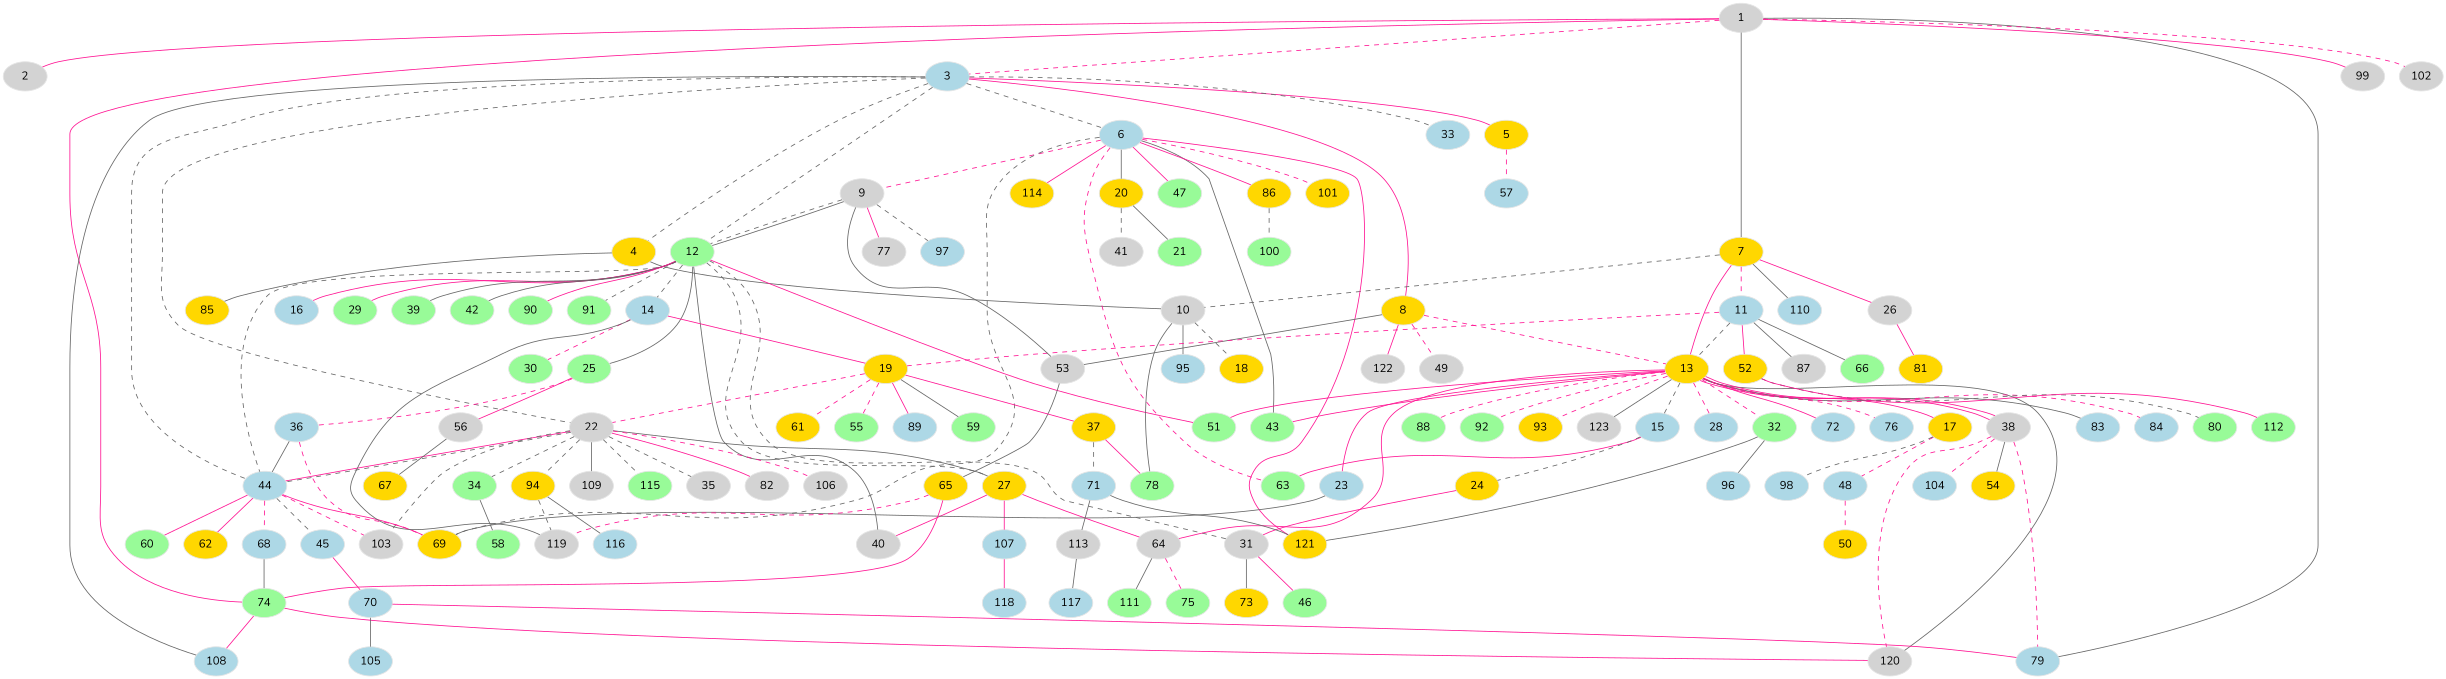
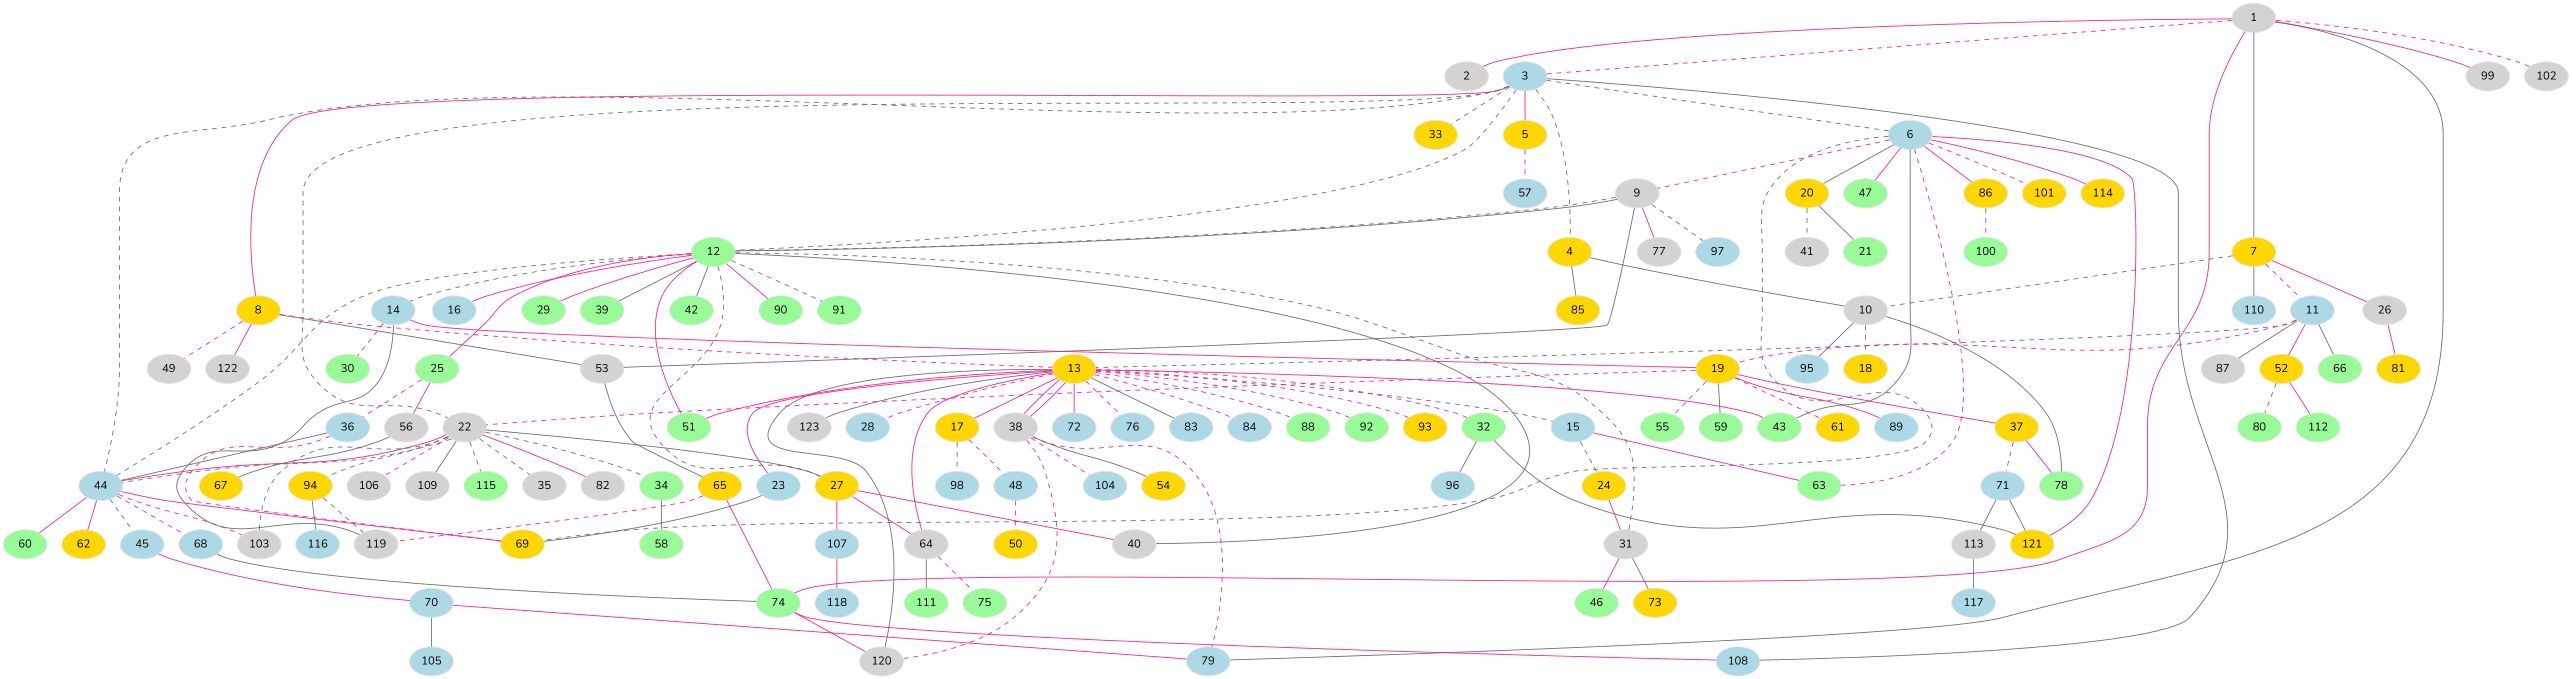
  graph {
    fontname=Nunito
    node [color=gray90 fillcolor=lightblue fontname=Nunito style=filled]
    edge [color=deeppink fontname=Nunito style=solid]
    1 [fillcolor=lightgrey]
    2 [fillcolor=lightgrey]
    3
    7 [fillcolor=gold]
    74 [fillcolor=palegreen]
    79
    99 [fillcolor=lightgrey]
    102 [fillcolor=lightgrey]
    4 [fillcolor=gold]
    5 [fillcolor=gold]
    6
    8 [fillcolor=gold]
    12 [fillcolor=palegreen]
    22 [fillcolor=lightgrey]
-   33
+   33 [fillcolor=gold]
    44
    108
    10 [fillcolor=lightgrey]
    11
    13 [fillcolor=gold]
    26 [fillcolor=lightgrey]
    110
    120 [fillcolor=lightgrey]
    85 [fillcolor=gold]
    57
    9 [fillcolor=lightgrey]
    20 [fillcolor=gold]
    43 [fillcolor=palegreen]
    47 [fillcolor=palegreen]
    63 [fillcolor=palegreen]
    69 [fillcolor=gold]
    86 [fillcolor=gold]
    101 [fillcolor=gold]
    114 [fillcolor=gold]
    121 [fillcolor=gold]
    49 [fillcolor=lightgrey]
    53 [fillcolor=lightgrey]
    122 [fillcolor=lightgrey]
    14
    16
    25 [fillcolor=palegreen]
    27 [fillcolor=gold]
    29 [fillcolor=palegreen]
    31 [fillcolor=lightgrey]
    39 [fillcolor=palegreen]
    40 [fillcolor=lightgrey]
    42 [fillcolor=palegreen]
    51 [fillcolor=palegreen]
    90 [fillcolor=palegreen]
    91 [fillcolor=palegreen]
    34 [fillcolor=palegreen]
    35 [fillcolor=lightgrey]
    82 [fillcolor=lightgrey]
    94 [fillcolor=gold]
    103 [fillcolor=lightgrey]
    106 [fillcolor=lightgrey]
    109 [fillcolor=lightgrey]
    115 [fillcolor=palegreen]
    45
    60 [fillcolor=palegreen]
    62 [fillcolor=gold]
    68
    18 [fillcolor=gold]
    78 [fillcolor=palegreen]
    95
    77 [fillcolor=lightgrey]
    97
    21 [fillcolor=palegreen]
    41 [fillcolor=lightgrey]
    100 [fillcolor=palegreen]
    19 [fillcolor=gold]
    52 [fillcolor=gold]
    66 [fillcolor=palegreen]
    87 [fillcolor=lightgrey]
    15
    17 [fillcolor=gold]
    23
    28
    32 [fillcolor=palegreen]
    38 [fillcolor=lightgrey]
    64 [fillcolor=lightgrey]
    72
    76
    83
    84
    88 [fillcolor=palegreen]
    92 [fillcolor=palegreen]
    93 [fillcolor=gold]
    123 [fillcolor=lightgrey]
    81 [fillcolor=gold]
    65 [fillcolor=gold]
    37 [fillcolor=gold]
    55 [fillcolor=palegreen]
    59 [fillcolor=palegreen]
    61 [fillcolor=gold]
    89
    80 [fillcolor=palegreen]
    112 [fillcolor=palegreen]
    30 [fillcolor=palegreen]
    119 [fillcolor=lightgrey]
    36
    56 [fillcolor=lightgrey]
    107
    46 [fillcolor=palegreen]
    73 [fillcolor=gold]
    24 [fillcolor=gold]
    48
    98
    96
    54 [fillcolor=gold]
    104
    75 [fillcolor=palegreen]
    111 [fillcolor=palegreen]
    50 [fillcolor=gold]
    71
    58 [fillcolor=palegreen]
    116
    67 [fillcolor=gold]
    118
    113 [fillcolor=lightgrey]
    70
    105
    117
    1 -- 2
    1 -- 3 [style=dashed]
    1 -- 7 [color=gray40]
    1 -- 74
    1 -- 79 [color=gray40]
    1 -- 99
    1 -- 102 [style=dashed]
    3 -- 4 [color=gray40 style=dashed]
    3 -- 5
    3 -- 6 [color=gray40 style=dashed]
    3 -- 8
    3 -- 12 [color=gray40 style=dashed]
    3 -- 22 [color=gray40 style=dashed]
    3 -- 33 [color=gray40 style=dashed]
    3 -- 44 [color=gray40 style=dashed]
    3 -- 108 [color=gray40]
    7 -- 10 [color=gray40 style=dashed]
    7 -- 11 [style=dashed]
-   7 -- 13
    7 -- 26
    7 -- 110 [color=gray40]
    74 -- 108
    74 -- 120
    4 -- 10 [color=gray40]
    4 -- 85 [color=gray40]
    5 -- 57 [style=dashed]
    6 -- 9 [style=dashed]
    6 -- 20 [color=gray40]
    6 -- 43 [color=gray40]
    6 -- 47
    6 -- 63 [style=dashed]
    6 -- 69 [color=gray40 style=dashed]
    6 -- 86
    6 -- 101 [style=dashed]
    6 -- 114
    6 -- 121
    8 -- 13 [style=dashed]
    8 -- 49 [style=dashed]
    8 -- 53 [color=gray40]
    8 -- 122
    12 -- 44 [color=gray40 style=dashed]
    12 -- 14 [color=gray40 style=dashed]
    12 -- 16
-   12 -- 25 [color=gray40]
+   12 -- 25
    12 -- 27 [color=gray40 style=dashed]
    12 -- 29
    12 -- 31 [color=gray40 style=dashed]
    12 -- 39 [color=gray40]
    12 -- 40 [color=gray40]
    12 -- 42 [color=gray40]
    12 -- 51
    12 -- 90
    12 -- 91 [color=gray40 style=dashed]
    22 -- 44
    22 -- 44 [color=gray40 style=dashed]
    22 -- 27 [color=gray40]
    22 -- 34 [color=gray40 style=dashed]
    22 -- 35 [color=gray40 style=dashed]
    22 -- 82
    22 -- 94 [color=gray40 style=dashed]
    22 -- 103 [color=gray40 style=dashed]
    22 -- 106 [style=dashed]
    22 -- 109 [color=gray40]
    22 -- 115 [color=gray40 style=dashed]
    44 -- 69
    44 -- 103 [style=dashed]
    44 -- 45 [color=gray40 style=dashed]
    44 -- 60
    44 -- 62
    44 -- 68 [style=dashed]
    10 -- 18 [color=gray40 style=dashed]
    10 -- 78 [color=gray40]
    10 -- 95 [color=gray40]
    11 -- 13 [color=gray40 style=dashed]
    11 -- 19 [style=dashed]
    11 -- 52
    11 -- 66 [color=gray40]
    11 -- 87 [color=gray40]
    13 -- 120 [color=gray40]
    13 -- 43
    13 -- 51
    13 -- 15 [color=gray40 style=dashed]
    13 -- 17
    13 -- 23
    13 -- 28 [style=dashed]
    13 -- 32 [style=dashed]
    13 -- 38
    13 -- 38
    13 -- 64
    13 -- 72
    13 -- 76 [style=dashed]
    13 -- 83 [color=gray40]
    13 -- 84 [style=dashed]
    13 -- 88 [style=dashed]
    13 -- 92 [style=dashed]
    13 -- 93 [style=dashed]
    13 -- 123 [color=gray40]
    26 -- 81
    9 -- 12 [color=gray40 style=dashed]
    9 -- 12 [color=gray40]
    9 -- 53 [color=gray40]
    9 -- 77
    9 -- 97 [color=gray40 style=dashed]
    20 -- 21 [color=gray40]
    20 -- 41 [color=gray40 style=dashed]
    86 -- 100 [color=gray40 style=dashed]
    53 -- 65 [color=gray40]
    14 -- 19
    14 -- 30 [style=dashed]
    14 -- 119 [color=gray40]
    25 -- 36 [style=dashed]
    25 -- 56
    27 -- 40
    27 -- 64
    27 -- 107
    31 -- 46
    31 -- 73 [color=gray40]
    34 -- 58 [color=gray40]
    94 -- 119 [color=gray40 style=dashed]
    94 -- 116 [color=gray40]
    45 -- 70
    68 -- 74 [color=gray40]
    19 -- 22 [style=dashed]
    19 -- 37
    19 -- 55 [style=dashed]
    19 -- 59 [color=gray40]
    19 -- 61 [style=dashed]
    19 -- 89
    52 -- 80 [color=gray40 style=dashed]
    52 -- 112
    15 -- 63
    15 -- 24 [color=gray40 style=dashed]
    17 -- 48 [style=dashed]
    17 -- 98 [color=gray40 style=dashed]
    23 -- 69 [color=gray40]
    32 -- 121 [color=gray40]
    32 -- 96 [color=gray40]
    38 -- 79 [style=dashed]
    38 -- 120 [style=dashed]
    38 -- 54 [color=gray40]
    38 -- 104 [style=dashed]
    64 -- 75 [style=dashed]
    64 -- 111 [color=gray40]
    65 -- 74
    65 -- 119 [style=dashed]
    37 -- 78
    37 -- 71 [color=gray40 style=dashed]
    36 -- 44 [color=gray40]
    36 -- 69 [style=dashed]
    56 -- 67 [color=gray40]
    107 -- 118
    24 -- 31
    48 -- 50 [style=dashed]
    71 -- 121 [color=gray40]
    71 -- 113 [color=gray40]
    113 -- 117 [color=gray40]
    70 -- 79
    70 -- 105 [color=gray40]
  }
